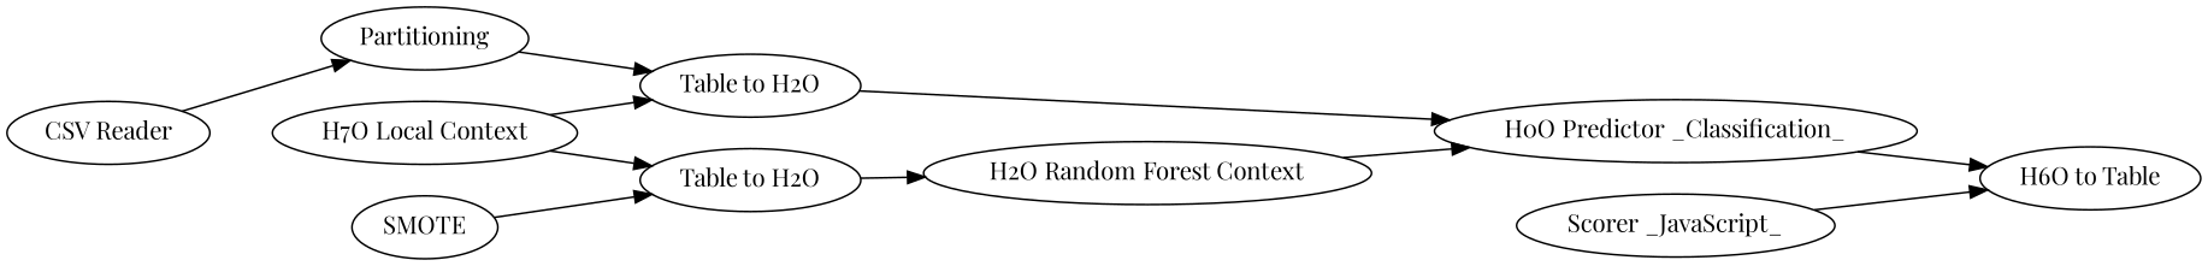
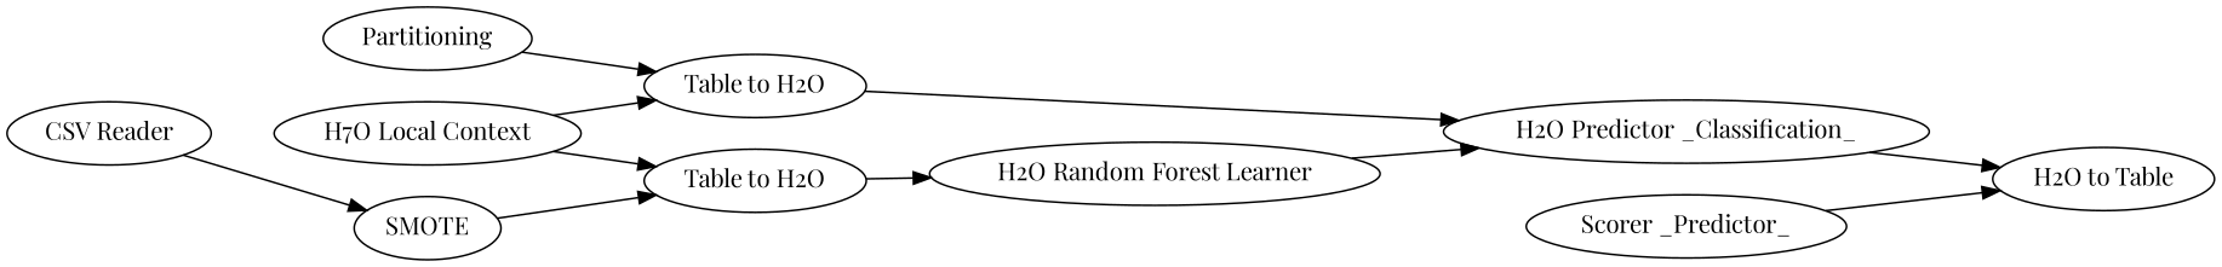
  digraph {
    fontname="Playfair Display"
    rankdir=LR
    node [fontname="Playfair Display"]
    edge [fontname="Playfair Display"]
    n1 [label="H7O Local Context"]
    n2 [label="Table to H2O"]
    n3 [label="Table to H2O"]
-   n4 [label="H0O Predictor _Classification_"]
-   n5 [label="H2O Random Forest Context"]
-   n6 [label="H6O to Table"]
-   n7 [label="Scorer _JavaScript_"]
+   n4 [label="H2O Predictor _Classification_"]
+   n5 [label="H2O Random Forest Learner"]
+   n6 [label="H2O to Table"]
+   n7 [label="Scorer _Predictor_"]
    n8 [label=SMOTE]
    n9 [label=Partitioning]
    n10 [label="CSV Reader"]
    n1 -> n2
    n1 -> n3
    n2 -> n4
    n3 -> n5
    n4 -> n6
    n5 -> n4
    n7 -> n6
    n8 -> n3
    n9 -> n2
-   n10 -> n9
+   n10 -> n8
  }
